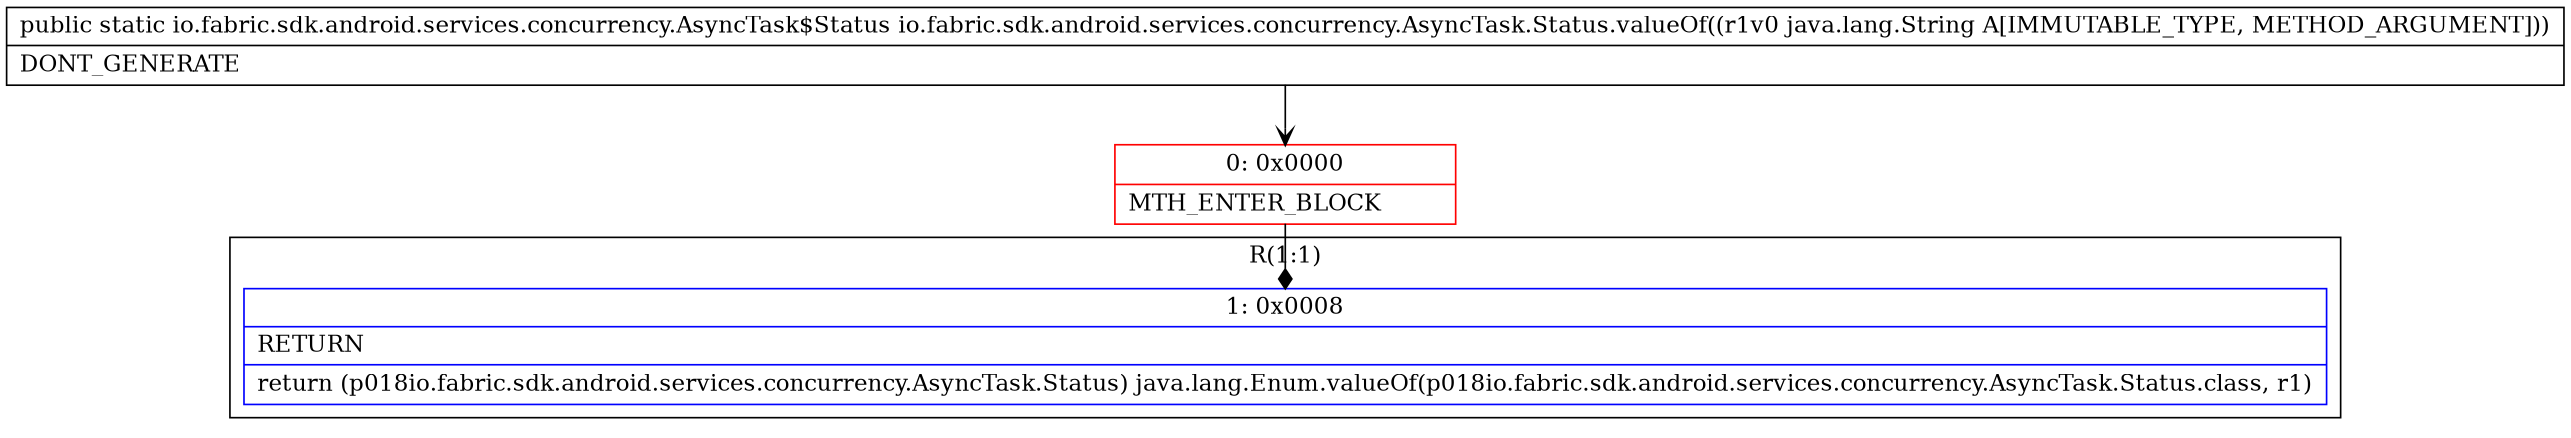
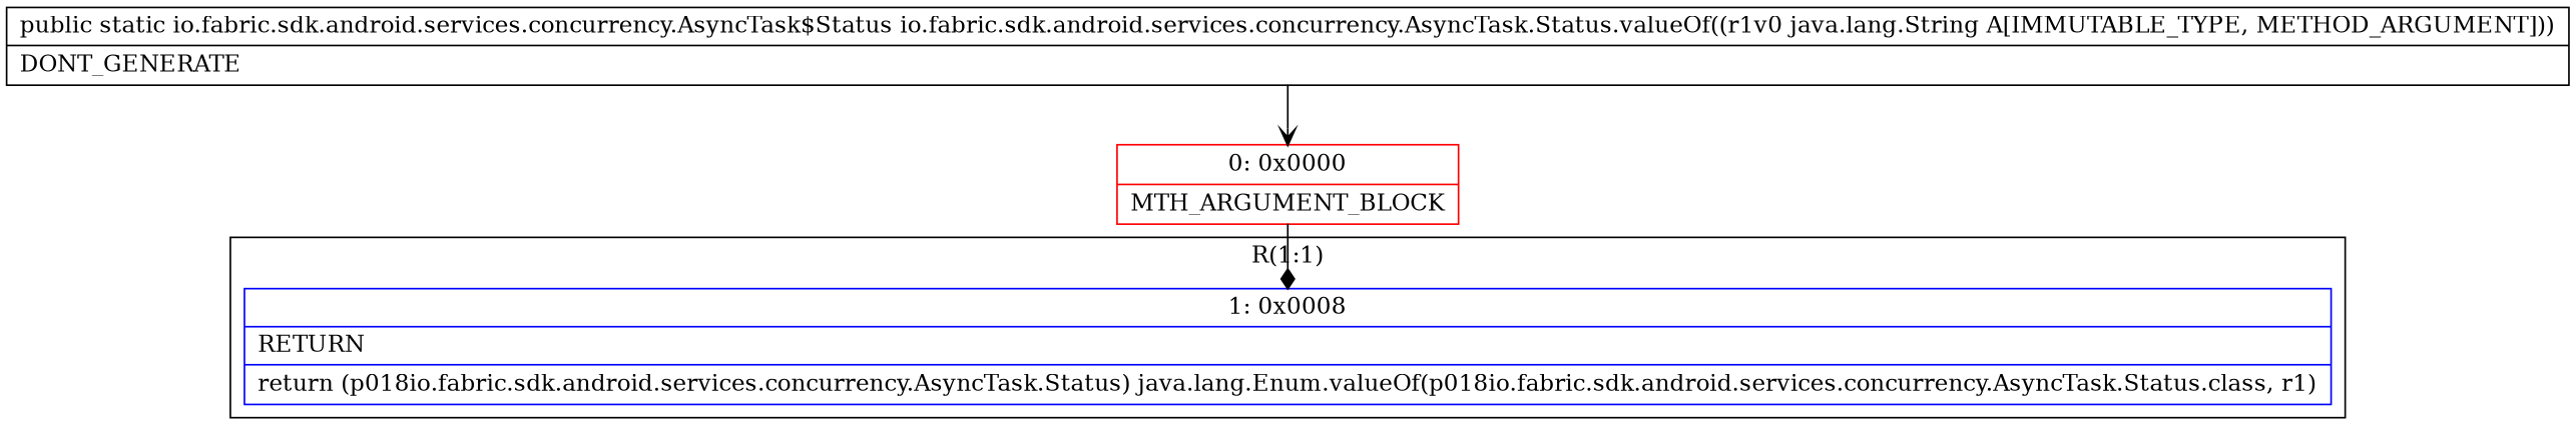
  digraph {
    node [shape=record]
    n1 [color=blue label="{1\:\ 0x0008|RETURN\l|return (p018io.fabric.sdk.android.services.concurrency.AsyncTask.Status) java.lang.Enum.valueOf(p018io.fabric.sdk.android.services.concurrency.AsyncTask.Status.class, r1)\l}"]
-   n2 [color=red label="{0\:\ 0x0000|MTH_ENTER_BLOCK\l}"]
+   n2 [color=red label="{0\:\ 0x0000|MTH_ARGUMENT_BLOCK\l}"]
    n3 [label="{public static io.fabric.sdk.android.services.concurrency.AsyncTask$Status io.fabric.sdk.android.services.concurrency.AsyncTask.Status.valueOf((r1v0 java.lang.String A[IMMUTABLE_TYPE, METHOD_ARGUMENT]))  | DONT_GENERATE\l}"]
    subgraph cluster_1 {
      label="R(1:1)"
      n1
    }
    n2 -> n1 [arrowhead=diamond]
    n3 -> n2 [arrowhead=vee]
  }
